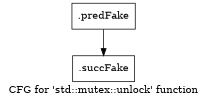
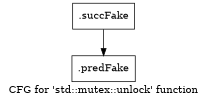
  digraph {
    label="CFG for 'std::mutex::unlock' function"
    node [shape=record]
    n1 [label="{.predFake}"]
    n2 [filename="/mnt/xilinx/Vitis_HLS/2021.2/tps/lnx64/gcc-6.2.0/lib/gcc/x86_64-pc-linux-gnu/6.2.0/../../../../include/c++/6.2.0/bits/std_mutex.h" label="{.succFake}" linenumber=122]
-   n1 -> n2 [execusionnum=3508 filename="/mnt/xilinx/Vitis_HLS/2021.2/tps/lnx64/gcc-6.2.0/lib/gcc/x86_64-pc-linux-gnu/6.2.0/../../../../include/c++/6.2.0/bits/std_mutex.h"]
+   n2 -> n1 [execusionnum=3508 filename="/mnt/xilinx/Vitis_HLS/2021.2/tps/lnx64/gcc-6.2.0/lib/gcc/x86_64-pc-linux-gnu/6.2.0/../../../../include/c++/6.2.0/bits/std_mutex.h"]
  }
